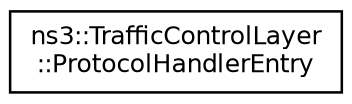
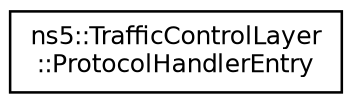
  digraph {
    rankdir=LR
-   n1 [color=black fillcolor=white fontname=Helvetica fontsize=10 height=0.2 label="ns3::TrafficControlLayer\l::ProtocolHandlerEntry" shape=record style=filled width=0.4]
+   n1 [color=black fillcolor=white fontname=Helvetica fontsize=10 height=0.2 label="ns5::TrafficControlLayer\l::ProtocolHandlerEntry" shape=record style=filled width=0.4]
  }
